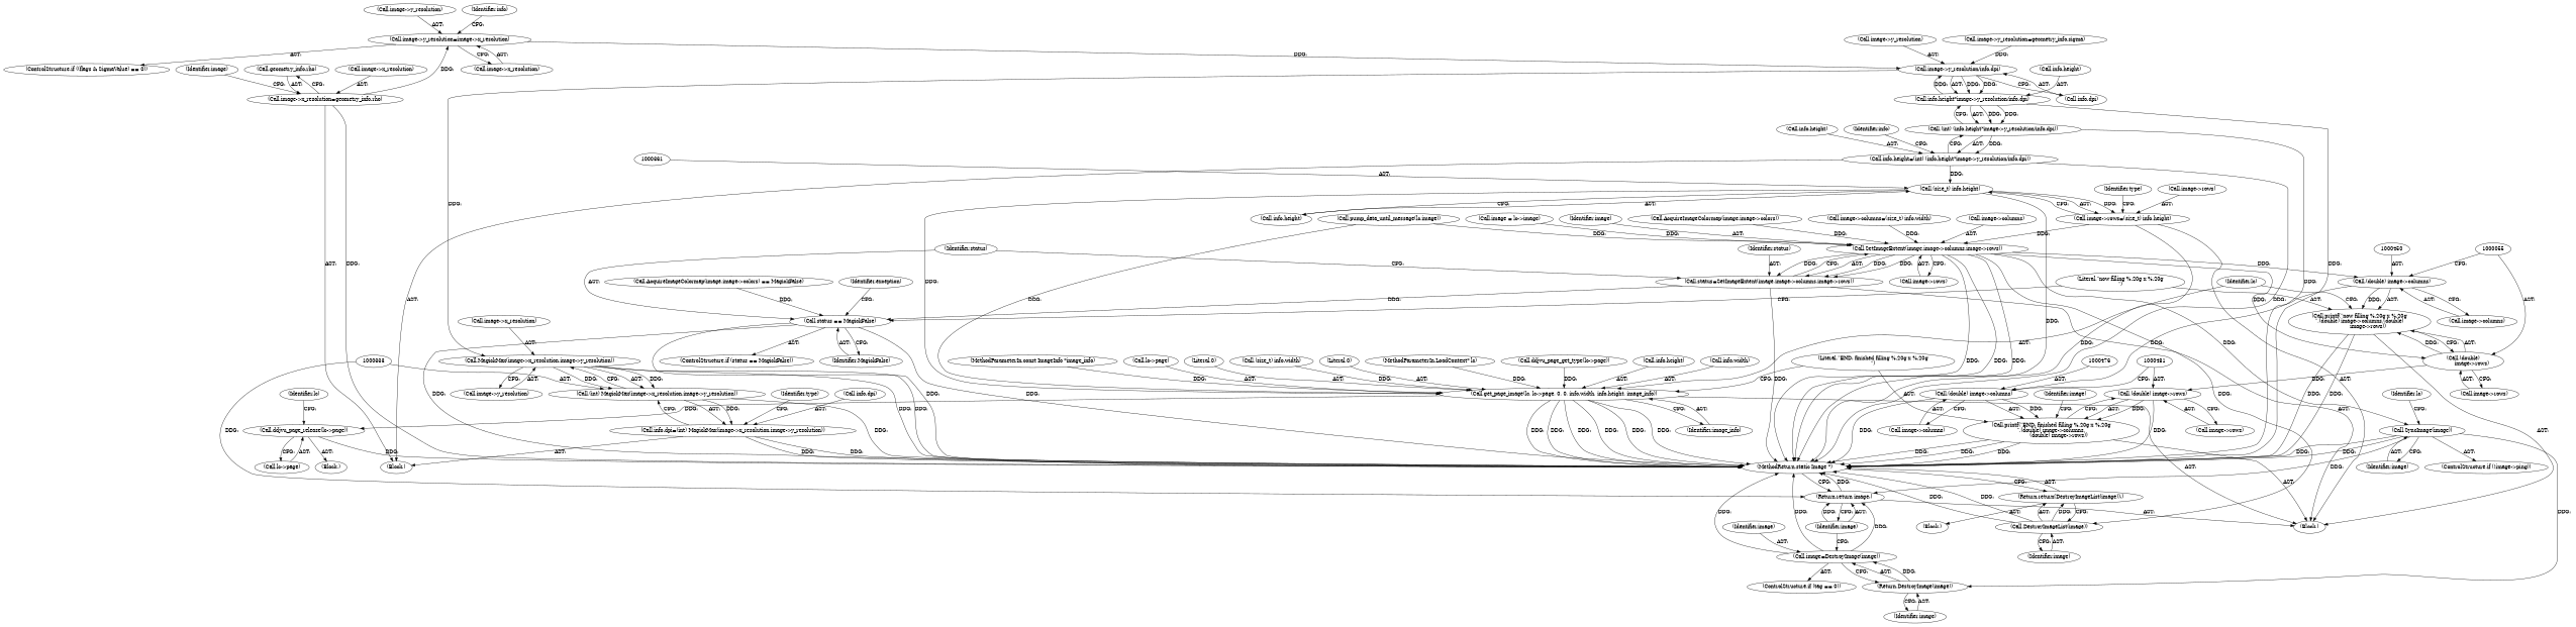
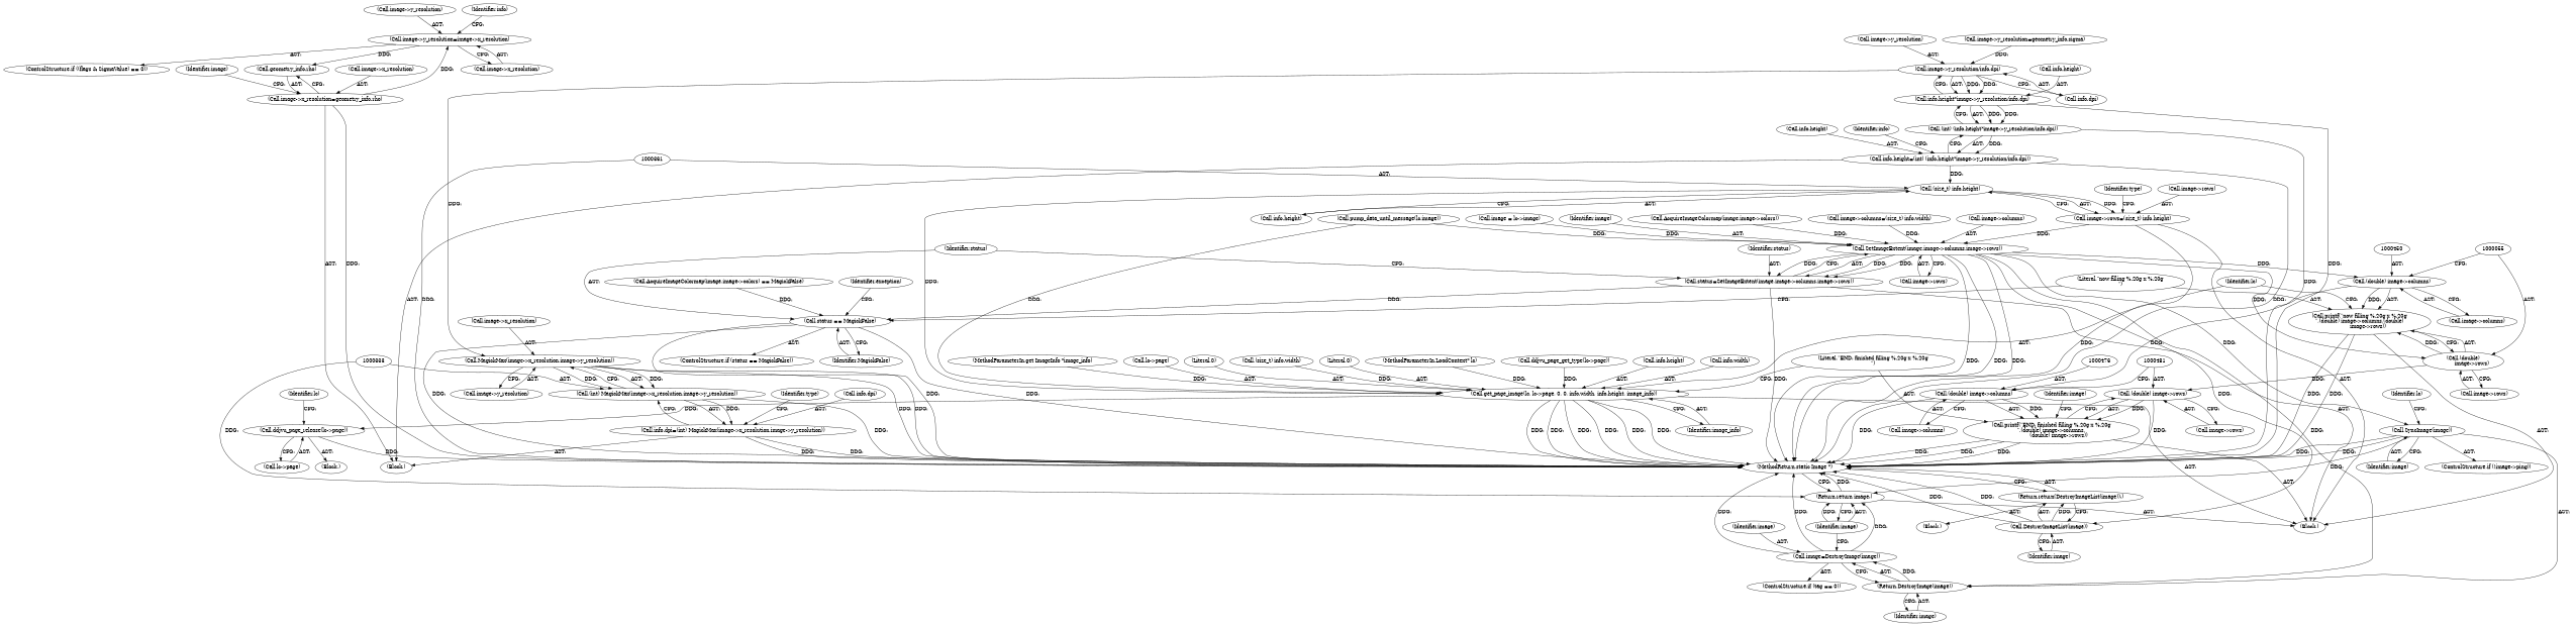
  digraph {
    n1 [label="(Call,image->y_resolution=image->x_resolution)"]
    n2 [label="(Call,image->y_resolution/info.dpi)"]
    n3 [label="(ControlStructure,if ((flags & SigmaValue) == 0))"]
    n4 [label="(Call,image->x_resolution)"]
    n5 [label="(Call,info.height*image->y_resolution/info.dpi)"]
    n6 [label="(Call,MagickMax(image->x_resolution,image->y_resolution))"]
    n7 [label="(Call,info.dpi)"]
    n8 [label="(Call,image->x_resolution=geometry_info.rho)"]
    n9 [label="(Call,geometry_info.rho)"]
    n10 [label="(MethodReturn,static Image *)"]
    n11 [label="(Block,)"]
    n12 [label="(Return,return image;)"]
    n13 [label="(Return,return(DestroyImageList(image));)"]
    n14 [label="(Call,(int) (info.height*image->y_resolution/info.dpi))"]
    n15 [label="(Call,(int) MagickMax(image->x_resolution,image->y_resolution))"]
    n16 [label="(Call,image->y_resolution)"]
    n17 [label="(Call,info.height=(int) (info.height*image->y_resolution/info.dpi))"]
    n18 [label="(Call,(size_t) info.height)"]
    n19 [label="(Call,image->rows=(size_t) info.height)"]
    n20 [label="(Call,get_page_image(lc, lc->page, 0, 0, info.width, info.height, image_info))"]
    n21 [label="(Call,info.height)"]
    n22 [label="(Call,SetImageExtent(image,image->columns,image->rows))"]
    n23 [label="(Block,)"]
    n24 [label="(Call,ddjvu_page_release(lc->page))"]
    n25 [label="(Identifier,image_info)"]
    n26 [label="(Call,status=SetImageExtent(image,image->columns,image->rows))"]
    n27 [label="(Call,DestroyImageList(image))"]
    n28 [label="(Call,(double) image->columns)"]
    n29 [label="(Call,(double)\n           image->rows)"]
    n30 [label="(Call,SyncImage(image))"]
    n31 [label="(Return,DestroyImage(image))"]
    n32 [label="(Call,image->rows)"]
    n33 [label="(Call,status == MagickFalse)"]
    n34 [label="(Identifier,image)"]
    n35 [label="(Call,printf(\"now filling %.20g x %.20g\n\",(double) image->columns,(double)\n           image->rows))"]
    n36 [label="(Call,(double) image->columns)"]
    n37 [label="(Call,image->columns)"]
    n38 [label="(Call,(double) image->rows)"]
    n39 [label="(Call,image->rows)"]
    n40 [label="(ControlStructure,if (!image->ping))"]
    n41 [label="(Identifier,image)"]
    n42 [label="(Call,image=DestroyImage(image))"]
    n43 [label="(Identifier,image)"]
    n44 [label="(Identifier,image)"]
    n45 [label="(ControlStructure,if (status == MagickFalse))"]
    n46 [label="(Identifier,MagickFalse)"]
    n47 [label="(Block,)"]
    n48 [label="(Call,printf(\"END: finished filling %.20g x %.20g\n\",(double) image->columns,\n          (double) image->rows))"]
    n49 [label="(Call,image->columns)"]
    n50 [label="(Call,image->rows)"]
    n51 [label="(ControlStructure,if (tag == 0))"]
    n52 [label="(Call,lc->page)"]
    n53 [label="(Block,)"]
    n54 [label="(Call,info.dpi=(int) MagickMax(image->x_resolution,image->y_resolution))"]
    n55 [label="(Literal,\"END: finished filling %.20g x %.20g\n\")"]
    n56 [label="(Identifier,image)"]
    n57 [label="(Call,image->y_resolution)"]
    n58 [label="(Identifier,image)"]
    n59 [label="(Call,info.height)"]
    n60 [label="(Identifier,lc)"]
    n61 [label="(Identifier,info)"]
    n62 [label="(Call,info.width)"]
    n63 [label="(Call,AcquireImageColormap(image,image->colors))"]
    n64 [label="(Call,image->columns=(size_t) info.width)"]
    n65 [label="(Call,image->y_resolution=geometry_info.sigma)"]
    n66 [label="(Identifier,info)"]
    n67 [label="(Call,info.height)"]
    n68 [label="(Call,info.height)"]
    n69 [label="(Identifier,lc)"]
    n70 [label="(Identifier,status)"]
    n71 [label="(Identifier,exception)"]
-   n72 [label="(MethodParameterIn,const ImageInfo *image_info)"]
+   n72 [label="(MethodParameterIn,get ImageInfo *image_info)"]
    n73 [label="(Call,lc->page)"]
    n74 [label="(Literal,0)"]
    n75 [label="(Call,image->rows)"]
    n76 [label="(Call,image->columns)"]
    n77 [label="(Call,(size_t) info.width)"]
    n78 [label="(Call,image = lc->image)"]
    n79 [label="(Literal,0)"]
    n80 [label="(MethodParameterIn,LoadContext* lc)"]
    n81 [label="(Call,image->x_resolution)"]
    n82 [label="(Identifier,type)"]
    n83 [label="(Identifier,status)"]
    n84 [label="(Identifier,lc)"]
    n85 [label="(Call,info.dpi)"]
    n86 [label="(Call,image->x_resolution)"]
    n87 [label="(Identifier,type)"]
    n88 [label="(Call,image->y_resolution)"]
    n89 [label="(Identifier,image)"]
    n90 [label="(Call,ddjvu_page_get_type(lc->page))"]
    n91 [label="(Call,AcquireImageColormap(image,image->colors) == MagickFalse)"]
    n92 [label="(Call,pump_data_until_message(lc,image))"]
    n93 [label="(Identifier,image)"]
    n94 [label="(Literal,\"now filling %.20g x %.20g\n\")"]
    1000361
    1000450
    n97 [label=1000055]
    1000476
    1000481
    1000333
-   n1 -> n2 [label="DDG: "]
+   n1 -> n9 [label="DDG: "]
    n1 -> n3 [label="AST: "]
    n1 -> n4 [label="CFG: "]
    n2 -> n5 [label="AST: "]
    n2 -> n5 [label="DDG: "]
    n2 -> n5 [label="DDG: "]
    n2 -> n6 [label="DDG: "]
    n2 -> n7 [label="CFG: "]
    n4 -> n1 [label="AST: "]
-   n5 -> n2 [label="DDG: "]
+   n5 -> n2 [label="CFG: "]
    n5 -> n10 [label="DDG: "]
    n5 -> n14 [label="AST: "]
    n5 -> n14 [label="DDG: "]
    n5 -> n14 [label="DDG: "]
    n6 -> n10 [label="DDG: "]
    n6 -> n10 [label="DDG: "]
    n6 -> n15 [label="AST: "]
    n6 -> n15 [label="DDG: "]
    n6 -> n15 [label="DDG: "]
    n6 -> n16 [label="CFG: "]
    n7 -> n2 [label="AST: "]
    n8 -> n1 [label="DDG: "]
    n8 -> n9 [label="CFG: "]
    n8 -> n10 [label="DDG: "]
    n8 -> n11 [label="AST: "]
    n9 -> n8 [label="AST: "]
    n10 -> n12 [label="CFG: "]
    n10 -> n13 [label="CFG: "]
    n12 -> n10 [label="DDG: "]
    n12 -> n23 [label="AST: "]
    n12 -> n44 [label="CFG: "]
    n13 -> n10 [label="AST: "]
    n13 -> n27 [label="CFG: "]
    n13 -> n47 [label="AST: "]
    n14 -> n5 [label="CFG: "]
    n14 -> n10 [label="DDG: "]
    n14 -> n17 [label="AST: "]
    n14 -> n17 [label="DDG: "]
    n15 -> n6 [label="CFG: "]
    n15 -> n10 [label="DDG: "]
    n15 -> n54 [label="AST: "]
    n15 -> n54 [label="DDG: "]
    n16 -> n6 [label="AST: "]
    n17 -> n10 [label="DDG: "]
    n17 -> n11 [label="AST: "]
    n17 -> n14 [label="CFG: "]
    n17 -> n18 [label="DDG: "]
-   n18 -> n10 [label="DDG: "]
+   1000361 -> n10 [label="DDG: "]
    n18 -> n19 [label="AST: "]
    n18 -> n19 [label="DDG: "]
    n18 -> n20 [label="DDG: "]
    n18 -> n21 [label="CFG: "]
    n19 -> n10 [label="DDG: "]
    n19 -> n18 [label="CFG: "]
    n19 -> n22 [label="DDG: "]
    n19 -> n23 [label="AST: "]
    n20 -> n10 [label="DDG: "]
    n20 -> n10 [label="DDG: "]
    n20 -> n10 [label="DDG: "]
    n20 -> n10 [label="DDG: "]
    n20 -> n10 [label="DDG: "]
    n20 -> n10 [label="DDG: "]
    n20 -> n23 [label="AST: "]
    n20 -> n24 [label="DDG: "]
    n20 -> n25 [label="CFG: "]
    n21 -> n18 [label="AST: "]
    n22 -> n10 [label="DDG: "]
    n22 -> n10 [label="DDG: "]
    n22 -> n10 [label="DDG: "]
    n22 -> n26 [label="AST: "]
    n22 -> n26 [label="DDG: "]
    n22 -> n26 [label="DDG: "]
    n22 -> n26 [label="DDG: "]
    n22 -> n27 [label="DDG: "]
    n22 -> n28 [label="DDG: "]
    n22 -> n29 [label="DDG: "]
    n22 -> n30 [label="DDG: "]
+   n22 -> n31 [label="DDG: "]
    n22 -> n32 [label="CFG: "]
    n24 -> n10 [label="DDG: "]
    n24 -> n52 [label="CFG: "]
    n24 -> n53 [label="AST: "]
    n25 -> n20 [label="AST: "]
    n26 -> n10 [label="DDG: "]
    n26 -> n22 [label="CFG: "]
    n26 -> n23 [label="AST: "]
    n26 -> n33 [label="DDG: "]
    n27 -> n10 [label="DDG: "]
    n27 -> n10 [label="DDG: "]
    n27 -> n13 [label="AST: "]
    n27 -> n13 [label="DDG: "]
    n27 -> n34 [label="CFG: "]
    n28 -> n35 [label="AST: "]
    n28 -> n35 [label="DDG: "]
    n28 -> n36 [label="DDG: "]
    n28 -> n37 [label="CFG: "]
    n29 -> n35 [label="AST: "]
    n29 -> n35 [label="DDG: "]
    n29 -> n38 [label="DDG: "]
    n29 -> n39 [label="CFG: "]
    n30 -> n10 [label="DDG: "]
    n30 -> n10 [label="DDG: "]
    n30 -> n12 [label="DDG: "]
-   n30 -> n31 [label="DDG: "]
+   n30 -> n31 [label="AST: "]
    n30 -> n40 [label="AST: "]
    n30 -> n41 [label="CFG: "]
    n31 -> n42 [label="AST: "]
    n31 -> n42 [label="DDG: "]
    n31 -> n43 [label="CFG: "]
    n32 -> n22 [label="AST: "]
    n33 -> n10 [label="DDG: "]
    n33 -> n10 [label="DDG: "]
    n33 -> n10 [label="DDG: "]
    n33 -> n45 [label="AST: "]
    n33 -> n46 [label="CFG: "]
    n34 -> n27 [label="AST: "]
    n35 -> n10 [label="DDG: "]
    n35 -> n10 [label="DDG: "]
    n35 -> n23 [label="AST: "]
    n35 -> n29 [label="CFG: "]
    n36 -> n10 [label="DDG: "]
    n36 -> n48 [label="AST: "]
    n36 -> n48 [label="DDG: "]
    n36 -> n49 [label="CFG: "]
    n37 -> n28 [label="AST: "]
    n38 -> n10 [label="DDG: "]
    n38 -> n48 [label="AST: "]
    n38 -> n48 [label="DDG: "]
    n38 -> n50 [label="CFG: "]
    n39 -> n29 [label="AST: "]
    n41 -> n30 [label="AST: "]
    n42 -> n10 [label="DDG: "]
    n42 -> n10 [label="DDG: "]
    n42 -> n12 [label="DDG: "]
    n42 -> n31 [label="CFG: "]
    n42 -> n51 [label="AST: "]
    n43 -> n31 [label="AST: "]
    n44 -> n12 [label="AST: "]
    n44 -> n12 [label="DDG: "]
    n44 -> n42 [label="CFG: "]
    n46 -> n33 [label="AST: "]
    n48 -> n10 [label="DDG: "]
    n48 -> n10 [label="DDG: "]
    n48 -> n10 [label="DDG: "]
    n48 -> n23 [label="AST: "]
    n48 -> n38 [label="CFG: "]
    n49 -> n36 [label="AST: "]
    n50 -> n38 [label="AST: "]
    n52 -> n24 [label="AST: "]
    n54 -> n10 [label="DDG: "]
    n54 -> n10 [label="DDG: "]
    n54 -> n11 [label="AST: "]
    n54 -> n15 [label="CFG: "]
    n55 -> n20 [label="CFG: "]
    n55 -> n48 [label="AST: "]
    n56 -> n8 [label="CFG: "]
    n57 -> n1 [label="AST: "]
    n58 -> n48 [label="CFG: "]
    n59 -> n20 [label="AST: "]
    n60 -> n30 [label="CFG: "]
    n61 -> n17 [label="CFG: "]
    n62 -> n20 [label="AST: "]
    n63 -> n22 [label="DDG: "]
    n64 -> n22 [label="DDG: "]
    n65 -> n2 [label="DDG: "]
    n66 -> n1 [label="CFG: "]
    n67 -> n17 [label="AST: "]
    n68 -> n5 [label="AST: "]
    n69 -> n20 [label="AST: "]
    n69 -> n35 [label="CFG: "]
    n70 -> n26 [label="CFG: "]
    n70 -> n33 [label="AST: "]
    n71 -> n33 [label="CFG: "]
    n72 -> n20 [label="DDG: "]
    n73 -> n20 [label="AST: "]
    n74 -> n20 [label="AST: "]
    n75 -> n19 [label="AST: "]
    n76 -> n22 [label="AST: "]
    n77 -> n20 [label="DDG: "]
    n78 -> n22 [label="DDG: "]
    n79 -> n20 [label="AST: "]
    n80 -> n20 [label="DDG: "]
    n81 -> n6 [label="AST: "]
    n82 -> n19 [label="CFG: "]
    n83 -> n26 [label="AST: "]
    n84 -> n24 [label="CFG: "]
    n85 -> n54 [label="AST: "]
    n86 -> n8 [label="AST: "]
    n87 -> n54 [label="CFG: "]
    n88 -> n2 [label="AST: "]
    n89 -> n42 [label="AST: "]
    n90 -> n20 [label="DDG: "]
    n91 -> n33 [label="DDG: "]
    n92 -> n20 [label="DDG: "]
    n92 -> n22 [label="DDG: "]
    n93 -> n22 [label="AST: "]
    n94 -> n33 [label="CFG: "]
    n94 -> n35 [label="AST: "]
    1000361 -> n18 [label="AST: "]
    1000450 -> n28 [label="AST: "]
    n97 -> n28 [label="CFG: "]
    n97 -> n29 [label="AST: "]
    1000476 -> n36 [label="AST: "]
    1000481 -> n36 [label="CFG: "]
    1000481 -> n38 [label="AST: "]
    1000333 -> n12 [label="DDG: "]
    1000333 -> n15 [label="AST: "]
  }
